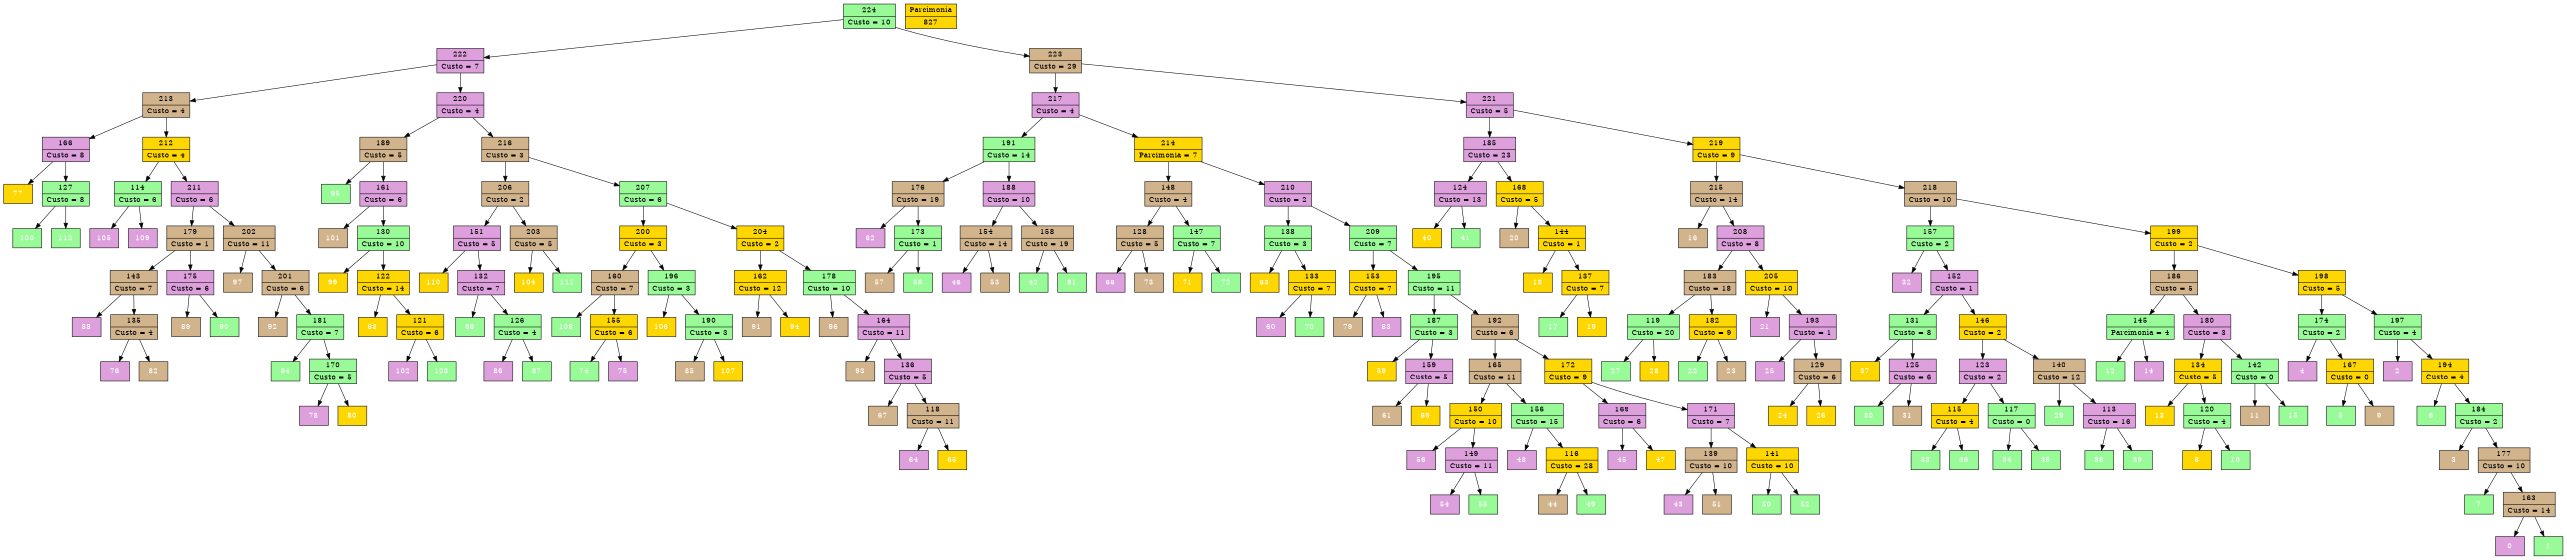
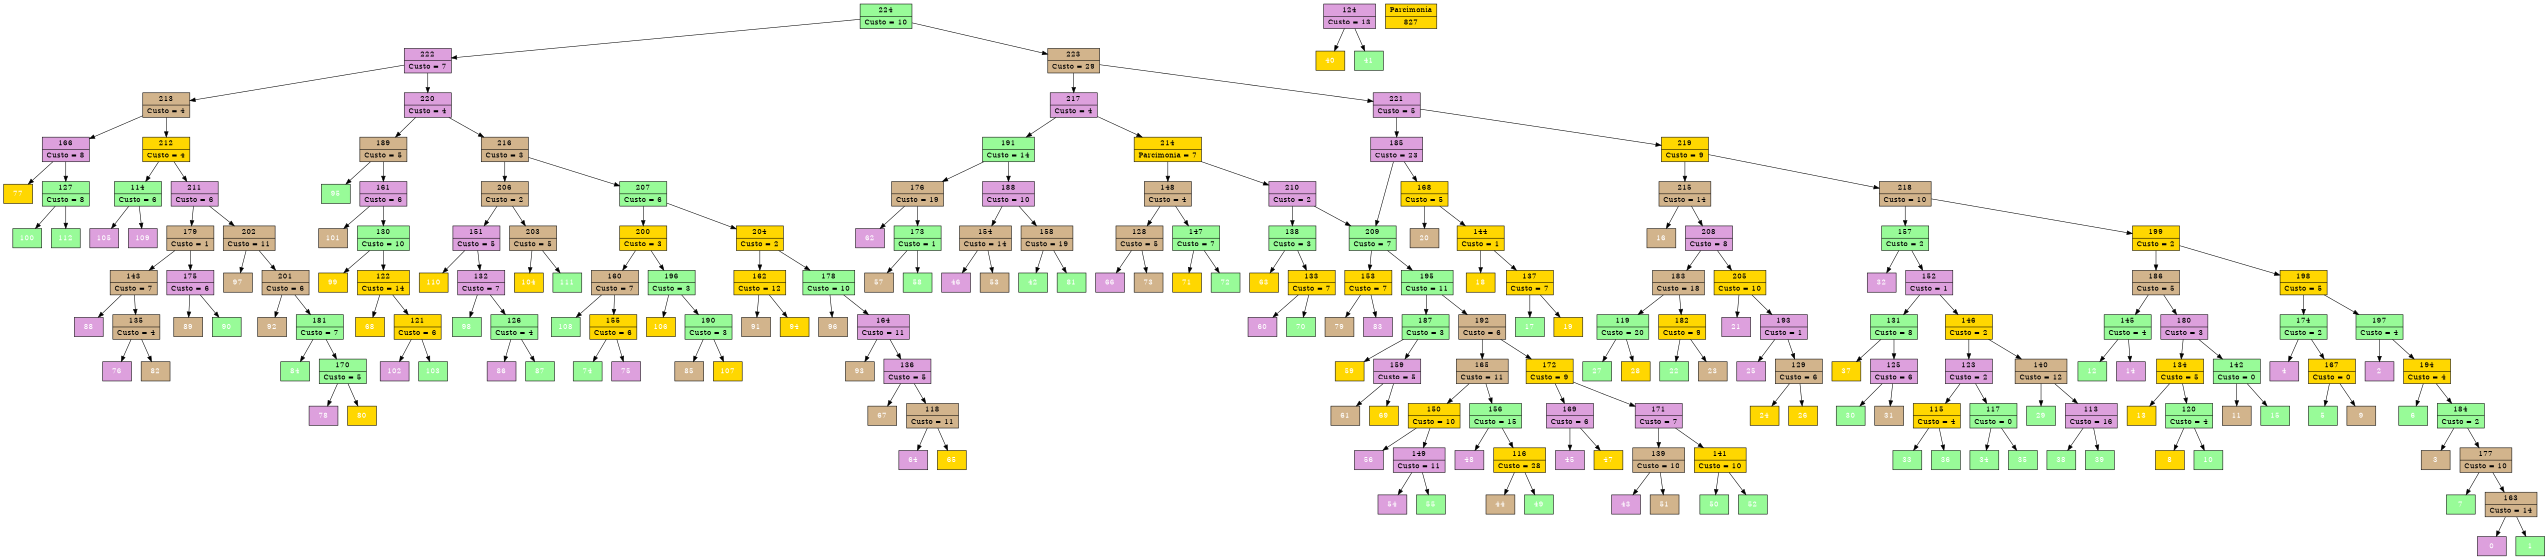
  digraph {
    node [fillcolor=palegreen shape=record style=filled]
    n1 [color=black fillcolor=plum fontcolor=white fontsize=14 height=0.5 label="{0}"]
    n2 [color=black fontcolor=white fontsize=14 height=0.5 label="{1}"]
    n3 [color=black fillcolor=plum fontcolor=white fontsize=14 height=0.5 label="{2}"]
    n4 [color=black fillcolor=tan fontcolor=white fontsize=14 height=0.5 label="{3}"]
    n5 [color=black fillcolor=plum fontcolor=white fontsize=14 height=0.5 label="{4}"]
    n6 [color=black fontcolor=white fontsize=14 height=0.5 label="{5}"]
    n7 [color=black fontcolor=white fontsize=14 height=0.5 label="{6}"]
    n8 [color=black fontcolor=white fontsize=14 height=0.5 label="{7}"]
    n9 [color=black fillcolor=gold fontcolor=white fontsize=14 height=0.5 label="{8}"]
    n10 [color=black fillcolor=tan fontcolor=white fontsize=14 height=0.5 label="{9}"]
    n11 [color=black fontcolor=white fontsize=14 height=0.5 label="{10}"]
    n12 [color=black fillcolor=tan fontcolor=white fontsize=14 height=0.5 label="{11}"]
    n13 [color=black fontcolor=white fontsize=14 height=0.5 label="{12}"]
    n14 [color=black fillcolor=gold fontcolor=white fontsize=14 height=0.5 label="{13}"]
    n15 [color=black fillcolor=plum fontcolor=white fontsize=14 height=0.5 label="{14}"]
    n16 [color=black fontcolor=white fontsize=14 height=0.5 label="{15}"]
    n17 [color=black fillcolor=tan fontcolor=white fontsize=14 height=0.5 label="{16}"]
    n18 [color=black fontcolor=white fontsize=14 height=0.5 label="{17}"]
    n19 [color=black fillcolor=gold fontcolor=white fontsize=14 height=0.5 label="{18}"]
    n20 [color=black fillcolor=gold fontcolor=white fontsize=14 height=0.5 label="{19}"]
    n21 [color=black fillcolor=tan fontcolor=white fontsize=14 height=0.5 label="{20}"]
    n22 [color=black fillcolor=plum fontcolor=white fontsize=14 height=0.5 label="{21}"]
    n23 [color=black fontcolor=white fontsize=14 height=0.5 label="{22}"]
    n24 [color=black fillcolor=tan fontcolor=white fontsize=14 height=0.5 label="{23}"]
    n25 [color=black fillcolor=gold fontcolor=white fontsize=14 height=0.5 label="{24}"]
    n26 [color=black fillcolor=plum fontcolor=white fontsize=14 height=0.5 label="{25}"]
    n27 [color=black fillcolor=gold fontcolor=white fontsize=14 height=0.5 label="{26}"]
    n28 [color=black fontcolor=white fontsize=14 height=0.5 label="{27}"]
    n29 [color=black fillcolor=gold fontcolor=white fontsize=14 height=0.5 label="{28}"]
    n30 [color=black fontcolor=white fontsize=14 height=0.5 label="{29}"]
    n31 [color=black fontcolor=white fontsize=14 height=0.5 label="{30}"]
    n32 [color=black fillcolor=tan fontcolor=white fontsize=14 height=0.5 label="{31}"]
    n33 [color=black fillcolor=plum fontcolor=white fontsize=14 height=0.5 label="{32}"]
    n34 [color=black fontcolor=white fontsize=14 height=0.5 label="{33}"]
    n35 [color=black fontcolor=white fontsize=14 height=0.5 label="{34}"]
    n36 [color=black fontcolor=white fontsize=14 height=0.5 label="{35}"]
    n37 [color=black fontcolor=white fontsize=14 height=0.5 label="{36}"]
    n38 [color=black fillcolor=gold fontcolor=white fontsize=14 height=0.5 label="{37}"]
    n39 [color=black fontcolor=white fontsize=14 height=0.5 label="{38}"]
    n40 [color=black fontcolor=white fontsize=14 height=0.5 label="{39}"]
    n41 [color=black fillcolor=gold fontcolor=white fontsize=14 height=0.5 label="{40}"]
    n42 [color=black fontcolor=white fontsize=14 height=0.5 label="{41}"]
    n43 [color=black fontcolor=white fontsize=14 height=0.5 label="{42}"]
    n44 [color=black fillcolor=plum fontcolor=white fontsize=14 height=0.5 label="{43}"]
    n45 [color=black fillcolor=tan fontcolor=white fontsize=14 height=0.5 label="{44}"]
    n46 [color=black fillcolor=plum fontcolor=white fontsize=14 height=0.5 label="{45}"]
    n47 [color=black fillcolor=plum fontcolor=white fontsize=14 height=0.5 label="{46}"]
    n48 [color=black fillcolor=gold fontcolor=white fontsize=14 height=0.5 label="{47}"]
    n49 [color=black fillcolor=plum fontcolor=white fontsize=14 height=0.5 label="{48}"]
    n50 [color=black fontcolor=white fontsize=14 height=0.5 label="{49}"]
    n51 [color=black fontcolor=white fontsize=14 height=0.5 label="{50}"]
    n52 [color=black fillcolor=tan fontcolor=white fontsize=14 height=0.5 label="{51}"]
    n53 [color=black fontcolor=white fontsize=14 height=0.5 label="{52}"]
    n54 [color=black fillcolor=tan fontcolor=white fontsize=14 height=0.5 label="{53}"]
    n55 [color=black fillcolor=plum fontcolor=white fontsize=14 height=0.5 label="{54}"]
    n56 [color=black fontcolor=white fontsize=14 height=0.5 label="{55}"]
    n57 [color=black fillcolor=plum fontcolor=white fontsize=14 height=0.5 label="{56}"]
    n58 [color=black fillcolor=tan fontcolor=white fontsize=14 height=0.5 label="{57}"]
    n59 [color=black fontcolor=white fontsize=14 height=0.5 label="{58}"]
    n60 [color=black fillcolor=gold fontcolor=white fontsize=14 height=0.5 label="{59}"]
    n61 [color=black fillcolor=plum fontcolor=white fontsize=14 height=0.5 label="{60}"]
    n62 [color=black fillcolor=tan fontcolor=white fontsize=14 height=0.5 label="{61}"]
    n63 [color=black fillcolor=plum fontcolor=white fontsize=14 height=0.5 label="{62}"]
    n64 [color=black fillcolor=gold fontcolor=white fontsize=14 height=0.5 label="{63}"]
    n65 [color=black fillcolor=plum fontcolor=white fontsize=14 height=0.5 label="{64}"]
    n66 [color=black fillcolor=gold fontcolor=white fontsize=14 height=0.5 label="{65}"]
    n67 [color=black fillcolor=plum fontcolor=white fontsize=14 height=0.5 label="{66}"]
    n68 [color=black fillcolor=tan fontcolor=white fontsize=14 height=0.5 label="{67}"]
    n69 [color=black fillcolor=gold fontcolor=white fontsize=14 height=0.5 label="{68}"]
    n70 [color=black fillcolor=gold fontcolor=white fontsize=14 height=0.5 label="{69}"]
    n71 [color=black fontcolor=white fontsize=14 height=0.5 label="{70}"]
    n72 [color=black fillcolor=gold fontcolor=white fontsize=14 height=0.5 label="{71}"]
    n73 [color=black fontcolor=white fontsize=14 height=0.5 label="{72}"]
    n74 [color=black fillcolor=tan fontcolor=white fontsize=14 height=0.5 label="{73}"]
    n75 [color=black fontcolor=white fontsize=14 height=0.5 label="{74}"]
    n76 [color=black fillcolor=plum fontcolor=white fontsize=14 height=0.5 label="{75}"]
    n77 [color=black fillcolor=plum fontcolor=white fontsize=14 height=0.5 label="{76}"]
    n78 [color=black fillcolor=gold fontcolor=white fontsize=14 height=0.5 label="{77}"]
    n79 [color=black fillcolor=plum fontcolor=white fontsize=14 height=0.5 label="{78}"]
    n80 [color=black fillcolor=tan fontcolor=white fontsize=14 height=0.5 label="{79}"]
    n81 [color=black fillcolor=gold fontcolor=white fontsize=14 height=0.5 label="{80}"]
    n82 [color=black fontcolor=white fontsize=14 height=0.5 label="{81}"]
    n83 [color=black fillcolor=tan fontcolor=white fontsize=14 height=0.5 label="{82}"]
    n84 [color=black fillcolor=plum fontcolor=white fontsize=14 height=0.5 label="{83}"]
    n85 [color=black fontcolor=white fontsize=14 height=0.5 label="{84}"]
    n86 [color=black fillcolor=tan fontcolor=white fontsize=14 height=0.5 label="{85}"]
    n87 [color=black fillcolor=plum fontcolor=white fontsize=14 height=0.5 label="{86}"]
    n88 [color=black fontcolor=white fontsize=14 height=0.5 label="{87}"]
    n89 [color=black fillcolor=plum fontcolor=white fontsize=14 height=0.5 label="{88}"]
    n90 [color=black fillcolor=tan fontcolor=white fontsize=14 height=0.5 label="{89}"]
    n91 [color=black fontcolor=white fontsize=14 height=0.5 label="{90}"]
    n92 [color=black fillcolor=tan fontcolor=white fontsize=14 height=0.5 label="{91}"]
    n93 [color=black fillcolor=tan fontcolor=white fontsize=14 height=0.5 label="{92}"]
    n94 [color=black fillcolor=tan fontcolor=white fontsize=14 height=0.5 label="{93}"]
    n95 [color=black fillcolor=gold fontcolor=white fontsize=14 height=0.5 label="{94}"]
    n96 [color=black fontcolor=white fontsize=14 height=0.5 label="{95}"]
    n97 [color=black fillcolor=tan fontcolor=white fontsize=14 height=0.5 label="{96}"]
    n98 [color=black fillcolor=tan fontcolor=white fontsize=14 height=0.5 label="{97}"]
    n99 [color=black fontcolor=white fontsize=14 height=0.5 label="{98}"]
    n100 [color=black fillcolor=gold fontcolor=white fontsize=14 height=0.5 label="{99}"]
    n101 [color=black fontcolor=white fontsize=14 height=0.5 label="{100}"]
    n102 [color=black fillcolor=tan fontcolor=white fontsize=14 height=0.5 label="{101}"]
    n103 [color=black fillcolor=plum fontcolor=white fontsize=14 height=0.5 label="{102}"]
    n104 [color=black fontcolor=white fontsize=14 height=0.5 label="{103}"]
    n105 [color=black fillcolor=gold fontcolor=white fontsize=14 height=0.5 label="{104}"]
    n106 [color=black fillcolor=plum fontcolor=white fontsize=14 height=0.5 label="{105}"]
    n107 [color=black fillcolor=gold fontcolor=white fontsize=14 height=0.5 label="{106}"]
    n108 [color=black fillcolor=gold fontcolor=white fontsize=14 height=0.5 label="{107}"]
    n109 [color=black fontcolor=white fontsize=14 height=0.5 label="{108}"]
    n110 [color=black fillcolor=plum fontcolor=white fontsize=14 height=0.5 label="{109}"]
    n111 [color=black fillcolor=gold fontcolor=white fontsize=14 height=0.5 label="{110}"]
    n112 [color=black fontcolor=white fontsize=14 height=0.5 label="{111}"]
    n113 [color=black fontcolor=white fontsize=14 height=0.5 label="{112}"]
    n114 [fillcolor=plum label="{113|Custo = 16}"]
    n115 [label="{114|Custo = 6}"]
    n116 [fillcolor=gold label="{115|Custo = 4}"]
    n117 [fillcolor=gold label="{116|Custo = 28}"]
    n118 [label="{117|Custo = 0}"]
    n119 [fillcolor=tan label="{118|Custo = 11}"]
    n120 [label="{119|Custo = 20}"]
    n121 [label="{120|Custo = 4}"]
    n122 [fillcolor=gold label="{121|Custo = 6}"]
    n123 [fillcolor=gold label="{122|Custo = 14}"]
    n124 [fillcolor=plum label="{123|Custo = 2}"]
    n125 [fillcolor=plum label="{124|Custo = 13}"]
    n126 [fillcolor=plum label="{125|Custo = 6}"]
    n127 [label="{126|Custo = 4}"]
    n128 [label="{127|Custo = 8}"]
    n129 [fillcolor=tan label="{128|Custo = 5}"]
    n130 [fillcolor=tan label="{129|Custo = 6}"]
    n131 [label="{130|Custo = 10}"]
    n132 [label="{131|Custo = 8}"]
    n133 [fillcolor=plum label="{132|Custo = 7}"]
    n134 [fillcolor=gold label="{133|Custo = 7}"]
    n135 [fillcolor=gold label="{134|Custo = 5}"]
    n136 [fillcolor=tan label="{135|Custo = 4}"]
    n137 [fillcolor=plum label="{136|Custo = 5}"]
    n138 [fillcolor=gold label="{137|Custo = 7}"]
    n139 [label="{138|Custo = 3}"]
    n140 [fillcolor=tan label="{139|Custo = 10}"]
    n141 [fillcolor=tan label="{140|Custo = 12}"]
    n142 [fillcolor=gold label="{141|Custo = 10}"]
    n143 [label="{142|Custo = 0}"]
    n144 [fillcolor=tan label="{143|Custo = 7}"]
    n145 [fillcolor=gold label="{144|Custo = 1}"]
-   n146 [label="{145|Parcimonia = 4}"]
+   n146 [label="{145|Custo = 4}"]
    n147 [fillcolor=gold label="{146|Custo = 2}"]
    n148 [label="{147|Custo = 7}"]
    n149 [fillcolor=tan label="{148|Custo = 4}"]
    n150 [fillcolor=plum label="{149|Custo = 11}"]
    n151 [fillcolor=gold label="{150|Custo = 10}"]
    n152 [fillcolor=plum label="{151|Custo = 5}"]
    n153 [fillcolor=plum label="{152|Custo = 1}"]
    n154 [fillcolor=gold label="{153|Custo = 7}"]
    n155 [fillcolor=tan label="{154|Custo = 14}"]
    n156 [fillcolor=gold label="{155|Custo = 6}"]
    n157 [label="{156|Custo = 15}"]
    n158 [label="{157|Custo = 2}"]
    n159 [fillcolor=tan label="{158|Custo = 19}"]
    n160 [fillcolor=plum label="{159|Custo = 5}"]
    n161 [fillcolor=tan label="{160|Custo = 7}"]
    n162 [fillcolor=plum label="{161|Custo = 6}"]
    n163 [fillcolor=gold label="{162|Custo = 12}"]
    n164 [fillcolor=tan label="{163|Custo = 14}"]
    n165 [fillcolor=plum label="{164|Custo = 11}"]
    n166 [fillcolor=tan label="{165|Custo = 11}"]
    n167 [fillcolor=plum label="{166|Custo = 8}"]
    n168 [fillcolor=gold label="{167|Custo = 0}"]
    n169 [fillcolor=gold label="{168|Custo = 5}"]
    n170 [fillcolor=plum label="{169|Custo = 6}"]
    n171 [label="{170|Custo = 5}"]
    n172 [fillcolor=plum label="{171|Custo = 7}"]
    n173 [fillcolor=gold label="{172|Custo = 9}"]
    n174 [label="{173|Custo = 1}"]
    n175 [label="{174|Custo = 2}"]
    n176 [fillcolor=plum label="{175|Custo = 6}"]
    n177 [fillcolor=tan label="{176|Custo = 19}"]
    n178 [fillcolor=tan label="{177|Custo = 10}"]
    n179 [label="{178|Custo = 10}"]
    n180 [fillcolor=tan label="{179|Custo = 1}"]
    n181 [fillcolor=plum label="{180|Custo = 3}"]
    n182 [label="{181|Custo = 7}"]
    n183 [fillcolor=gold label="{182|Custo = 9}"]
    n184 [fillcolor=tan label="{183|Custo = 18}"]
    n185 [label="{184|Custo = 2}"]
    n186 [fillcolor=plum label="{185|Custo = 23}"]
    n187 [fillcolor=tan label="{186|Custo = 5}"]
    n188 [label="{187|Custo = 3}"]
    n189 [fillcolor=plum label="{188|Custo = 10}"]
    n190 [fillcolor=tan label="{189|Custo = 5}"]
    n191 [label="{190|Custo = 3}"]
    n192 [label="{191|Custo = 14}"]
    n193 [fillcolor=tan label="{192|Custo = 6}"]
    n194 [fillcolor=plum label="{193|Custo = 1}"]
    n195 [fillcolor=gold label="{194|Custo = 4}"]
    n196 [label="{195|Custo = 11}"]
    n197 [label="{196|Custo = 3}"]
    n198 [label="{197|Custo = 4}"]
    n199 [fillcolor=gold label="{198|Custo = 5}"]
    n200 [fillcolor=gold label="{199|Custo = 2}"]
    n201 [fillcolor=gold label="{200|Custo = 3}"]
    n202 [fillcolor=tan label="{201|Custo = 6}"]
    n203 [fillcolor=tan label="{202|Custo = 11}"]
    n204 [fillcolor=tan label="{203|Custo = 5}"]
    n205 [fillcolor=gold label="{204|Custo = 2}"]
    n206 [fillcolor=gold label="{205|Custo = 10}"]
    n207 [fillcolor=tan label="{206|Custo = 2}"]
    n208 [label="{207|Custo = 6}"]
    n209 [fillcolor=plum label="{208|Custo = 8}"]
    n210 [label="{209|Custo = 7}"]
    n211 [fillcolor=plum label="{210|Custo = 2}"]
    n212 [fillcolor=plum label="{211|Custo = 6}"]
    n213 [fillcolor=gold label="{212|Custo = 4}"]
    n214 [fillcolor=tan label="{213|Custo = 4}"]
    n215 [fillcolor=gold label="{214|Parcimonia = 7}"]
    n216 [fillcolor=tan label="{215|Custo = 14}"]
    n217 [fillcolor=tan label="{216|Custo = 3}"]
    n218 [fillcolor=plum label="{217|Custo = 4}"]
    n219 [fillcolor=tan label="{218|Custo = 10}"]
    n220 [fillcolor=gold label="{219|Custo = 9}"]
    n221 [fillcolor=plum label="{220|Custo = 4}"]
    n222 [fillcolor=plum label="{221|Custo = 5}"]
    n223 [fillcolor=plum label="{222|Custo = 7}"]
    n224 [fillcolor=tan label="{223|Custo = 29}"]
    n225 [label="{224|Custo = 10}"]
    n226 [fillcolor=gold label="{Parcimonia|827}"]
    n114 -> n39
    n114 -> n40
    n115 -> n106
    n115 -> n110
    n116 -> n34
    n116 -> n37
    n117 -> n45
    n117 -> n50
    n118 -> n35
    n118 -> n36
    n119 -> n65
    n119 -> n66
    n120 -> n28
    n120 -> n29
    n121 -> n9
    n121 -> n11
    n122 -> n103
    n122 -> n104
    n123 -> n69
    n123 -> n122
    n124 -> n116
    n124 -> n118
    n125 -> n41
    n125 -> n42
    n126 -> n31
    n126 -> n32
    n127 -> n87
    n127 -> n88
    n128 -> n101
    n128 -> n113
    n129 -> n67
    n129 -> n74
    n130 -> n25
    n130 -> n27
    n131 -> n100
    n131 -> n123
    n132 -> n38
    n132 -> n126
    n133 -> n99
    n133 -> n127
    n134 -> n61
    n134 -> n71
    n135 -> n14
    n135 -> n121
    n136 -> n77
    n136 -> n83
    n137 -> n68
    n137 -> n119
    n138 -> n18
    n138 -> n20
    n139 -> n64
    n139 -> n134
    n140 -> n44
    n140 -> n52
    n141 -> n30
    n141 -> n114
    n142 -> n51
    n142 -> n53
    n143 -> n12
    n143 -> n16
    n144 -> n89
    n144 -> n136
    n145 -> n19
    n145 -> n138
    n146 -> n13
    n146 -> n15
    n147 -> n124
    n147 -> n141
    n148 -> n72
    n148 -> n73
    n149 -> n129
    n149 -> n148
    n150 -> n55
    n150 -> n56
    n151 -> n57
    n151 -> n150
    n152 -> n111
    n152 -> n133
    n153 -> n132
    n153 -> n147
    n154 -> n80
    n154 -> n84
    n155 -> n47
    n155 -> n54
    n156 -> n75
    n156 -> n76
    n157 -> n49
    n157 -> n117
    n158 -> n33
    n158 -> n153
    n159 -> n43
    n159 -> n82
    n160 -> n62
    n160 -> n70
    n161 -> n109
    n161 -> n156
    n162 -> n102
    n162 -> n131
    n163 -> n92
    n163 -> n95
    n164 -> n1
    n164 -> n2
    n165 -> n94
    n165 -> n137
    n166 -> n151
    n166 -> n157
    n167 -> n78
    n167 -> n128
    n168 -> n6
    n168 -> n10
    n169 -> n21
    n169 -> n145
    n170 -> n46
    n170 -> n48
    n171 -> n79
    n171 -> n81
    n172 -> n140
    n172 -> n142
    n173 -> n170
    n173 -> n172
    n174 -> n58
    n174 -> n59
    n175 -> n5
    n175 -> n168
    n176 -> n90
    n176 -> n91
    n177 -> n63
    n177 -> n174
    n178 -> n8
    n178 -> n164
    n179 -> n97
    n179 -> n165
    n180 -> n144
    n180 -> n176
    n181 -> n135
    n181 -> n143
    n182 -> n85
    n182 -> n171
    n183 -> n23
    n183 -> n24
    n184 -> n120
    n184 -> n183
    n185 -> n4
    n185 -> n178
-   n186 -> n125
+   n186 -> n210
    n186 -> n169
    n187 -> n146
    n187 -> n181
    n188 -> n60
    n188 -> n160
    n189 -> n155
    n189 -> n159
    n190 -> n96
    n190 -> n162
    n191 -> n86
    n191 -> n108
    n192 -> n177
    n192 -> n189
    n193 -> n166
    n193 -> n173
    n194 -> n26
    n194 -> n130
    n195 -> n7
    n195 -> n185
    n196 -> n188
    n196 -> n193
    n197 -> n107
    n197 -> n191
    n198 -> n3
    n198 -> n195
    n199 -> n175
    n199 -> n198
    n200 -> n187
    n200 -> n199
    n201 -> n161
    n201 -> n197
    n202 -> n93
    n202 -> n182
    n203 -> n98
    n203 -> n202
    n204 -> n105
    n204 -> n112
    n205 -> n163
    n205 -> n179
    n206 -> n22
    n206 -> n194
    n207 -> n152
    n207 -> n204
    n208 -> n201
    n208 -> n205
    n209 -> n184
    n209 -> n206
    n210 -> n154
    n210 -> n196
    n211 -> n139
    n211 -> n210
    n212 -> n180
    n212 -> n203
    n213 -> n115
    n213 -> n212
    n214 -> n167
    n214 -> n213
    n215 -> n149
    n215 -> n211
    n216 -> n17
    n216 -> n209
    n217 -> n207
    n217 -> n208
    n218 -> n192
    n218 -> n215
    n219 -> n158
    n219 -> n200
    n220 -> n216
    n220 -> n219
    n221 -> n190
    n221 -> n217
    n222 -> n186
    n222 -> n220
    n223 -> n214
    n223 -> n221
    n224 -> n218
    n224 -> n222
    n225 -> n223
    n225 -> n224
  }
